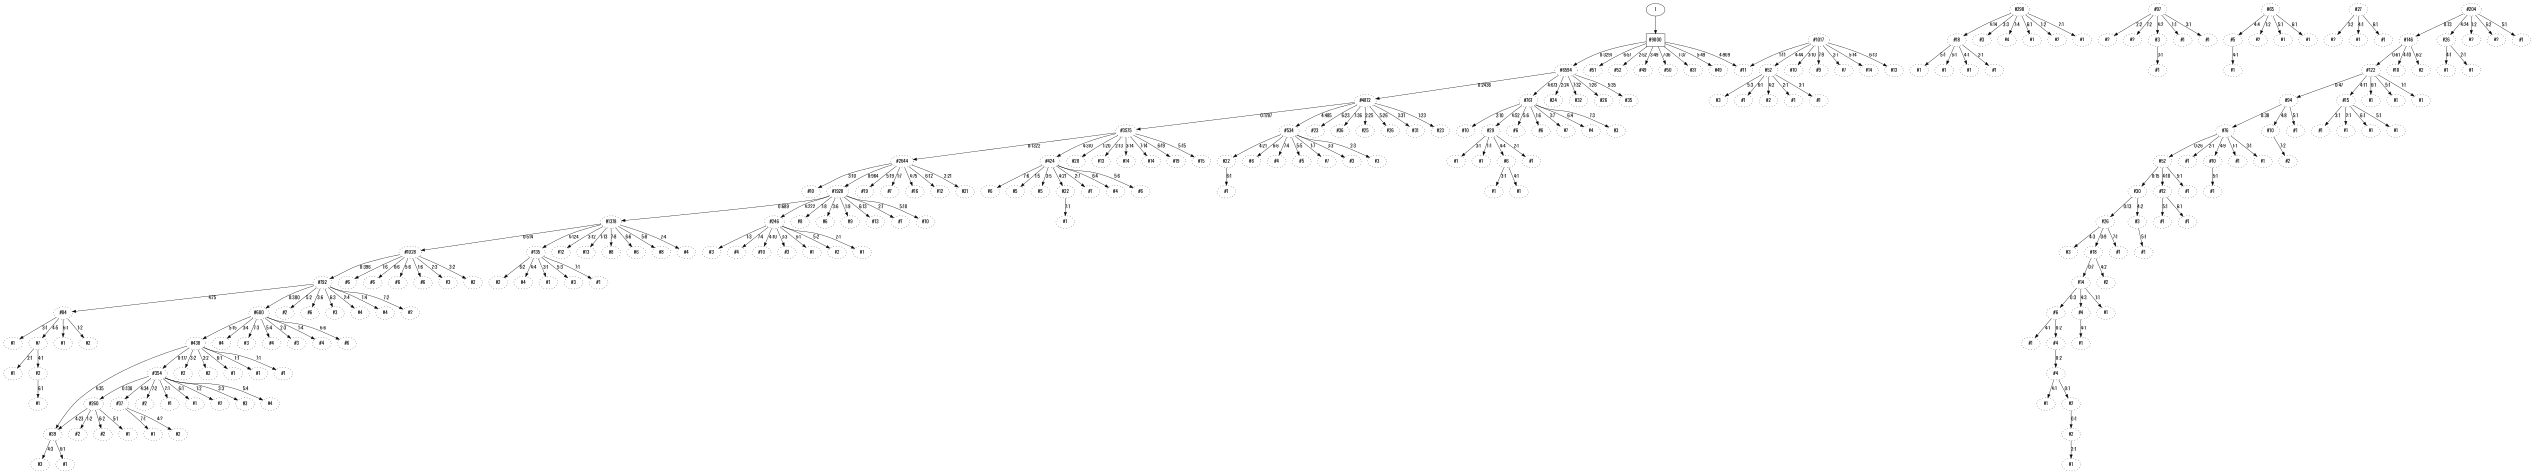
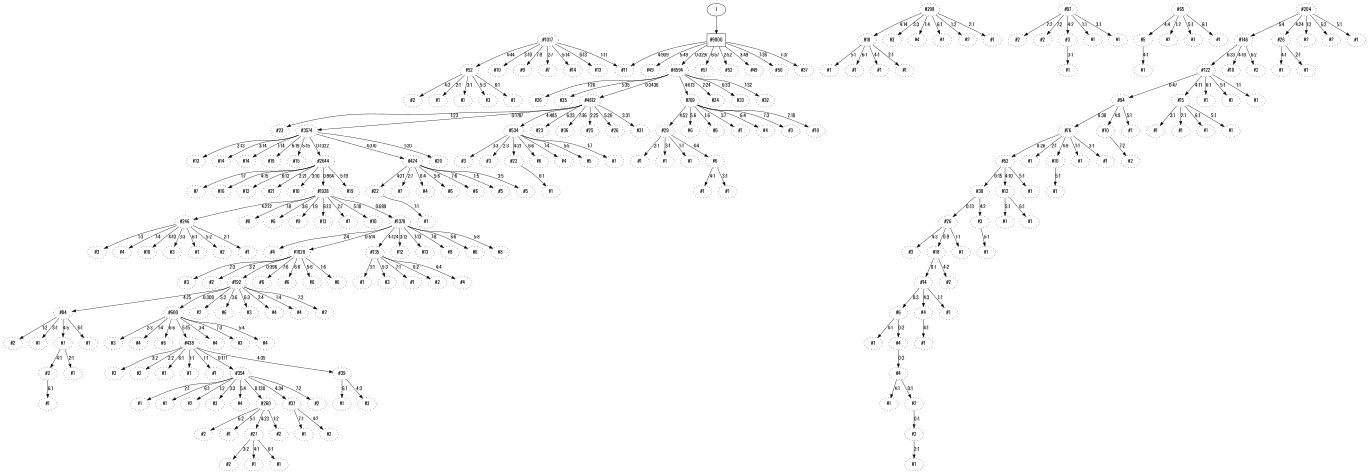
  digraph {
    fontname=Oswald
    node [fontname=Oswald style=dotted]
    edge [fontname=Oswald]
    n1 [label="#9000" shape=box style=""]
    n2 [label="#6594"]
-   n3 [label="#51"]
+   n3 [label="#57"]
    n4 [label="#52"]
    n5 [label="#49"]
    n6 [label="#50"]
    n7 [label="#37"]
    n8 [label="#49"]
    n9 [label="#11"]
    n10 [label="#4872"]
-   n11 [label="#761"]
+   n11 [label="#769"]
    n12 [label="#24"]
+   n13 [label="#33"]
    n14 [label="#32"]
    n15 [label="#26"]
    n16 [label="#35"]
    n17 [label="#1017"]
    n18 [label="#52"]
    n19 [label="#10"]
    n20 [label="#9"]
    n21 [label="#7"]
    n22 [label="#14"]
    n23 [label="#13"]
    I [style=""]
-   n25 [label="#3575"]
+   n25 [label="#3574"]
    n26 [label="#534"]
    n27 [label="#23"]
    n28 [label="#36"]
    n29 [label="#25"]
    n30 [label="#26"]
    n31 [label="#31"]
    n32 [label="#23"]
    n33 [label="#10"]
    n34 [label="#29"]
    n35 [label="#6"]
    n36 [label="#6"]
    n37 [label="#7"]
    n38 [label="#4"]
    n39 [label="#3"]
    n40 [label="#3"]
    n41 [label="#1"]
    n42 [label="#2"]
    n43 [label="#1"]
    n44 [label="#1"]
    n45 [label="#2644"]
    n46 [label="#424"]
    n47 [label="#20"]
    n48 [label="#13"]
    n49 [label="#14"]
    n50 [label="#14"]
    n51 [label="#19"]
    n52 [label="#15"]
    n53 [label="#22"]
    n54 [label="#6"]
    n55 [label="#4"]
    n56 [label="#5"]
    n57 [label="#7"]
    n58 [label="#3"]
    n59 [label="#3"]
    n60 [label="#1"]
    n61 [label="#1"]
    n62 [label="#6"]
    n63 [label="#1"]
    n64 [label="#10"]
    n65 [label="#1928"]
    n66 [label="#19"]
    n67 [label="#7"]
    n68 [label="#16"]
    n69 [label="#12"]
    n70 [label="#21"]
    n71 [label="#6"]
    n72 [label="#5"]
    n73 [label="#5"]
    n74 [label="#22"]
    n75 [label="#7"]
    n76 [label="#4"]
    n77 [label="#6"]
    n78 [label="#1"]
    n79 [label="#1378"]
    n80 [label="#246"]
    n81 [label="#8"]
    n82 [label="#6"]
    n83 [label="#9"]
    n84 [label="#13"]
    n85 [label="#7"]
    n86 [label="#10"]
    n87 [label="#298"]
    n88 [label="#18"]
    n89 [label="#3"]
    n90 [label="#4"]
    n91 [label="#1"]
    n92 [label="#2"]
    n93 [label="#1"]
    n94 [label="#1"]
    n95 [label="#1028"]
    n96 [label="#135"]
    n97 [label="#12"]
    n98 [label="#13"]
    n99 [label="#8"]
    n100 [label="#6"]
    n101 [label="#8"]
    n102 [label="#4"]
    n103 [label="#3"]
    n104 [label="#4"]
    n105 [label="#10"]
    n106 [label="#3"]
    n107 [label="#1"]
    n108 [label="#2"]
    n109 [label="#1"]
    n110 [label="#1"]
    n111 [label="#1"]
    n112 [label="#1"]
    n113 [label="#1"]
    n114 [label="#792"]
    n115 [label="#6"]
    n116 [label="#6"]
    n117 [label="#6"]
    n118 [label="#6"]
    n119 [label="#3"]
    n120 [label="#2"]
    n121 [label="#2"]
    n122 [label="#4"]
    n123 [label="#1"]
    n124 [label="#3"]
    n125 [label="#1"]
    n126 [label="#97"]
    n127 [label="#2"]
    n128 [label="#2"]
    n129 [label="#3"]
    n130 [label="#1"]
    n131 [label="#1"]
    n132 [label="#84"]
    n133 [label="#600"]
    n134 [label="#2"]
    n135 [label="#6"]
    n136 [label="#3"]
    n137 [label="#4"]
    n138 [label="#4"]
    n139 [label="#2"]
    n140 [label="#1"]
    n141 [label="#1"]
    n142 [label="#7"]
    n143 [label="#1"]
    n144 [label="#2"]
    n145 [label="#438"]
    n146 [label="#4"]
    n147 [label="#3"]
    n148 [label="#4"]
    n149 [label="#3"]
    n150 [label="#4"]
    n151 [label="#6"]
    n152 [label="#1"]
    n153 [label="#2"]
    n154 [label="#354"]
    n155 [label="#39"]
    n156 [label="#2"]
    n157 [label="#2"]
    n158 [label="#1"]
    n159 [label="#1"]
    n160 [label="#1"]
    n161 [label="#65"]
    n162 [label="#5"]
    n163 [label="#2"]
    n164 [label="#1"]
    n165 [label="#1"]
    n166 [label="#260"]
    n167 [label="#37"]
    n168 [label="#2"]
    n169 [label="#1"]
    n170 [label="#1"]
    n171 [label="#2"]
    n172 [label="#3"]
    n173 [label="#4"]
    n174 [label="#3"]
    n175 [label="#1"]
    n176 [label="#1"]
    n177 [label="#27"]
    n178 [label="#2"]
    n179 [label="#2"]
    n180 [label="#1"]
    n181 [label="#1"]
    n182 [label="#2"]
    n183 [label="#204"]
    n184 [label="#146"]
    n185 [label="#26"]
    n186 [label="#2"]
    n187 [label="#2"]
    n188 [label="#1"]
    n189 [label="#2"]
    n190 [label="#1"]
    n191 [label="#1"]
    n192 [label="#122"]
    n193 [label="#10"]
    n194 [label="#2"]
    n195 [label="#1"]
    n196 [label="#1"]
    n197 [label="#94"]
    n198 [label="#15"]
    n199 [label="#1"]
    n200 [label="#1"]
    n201 [label="#1"]
    n202 [label="#76"]
    n203 [label="#10"]
    n204 [label="#1"]
    n205 [label="#1"]
    n206 [label="#1"]
    n207 [label="#1"]
    n208 [label="#1"]
    n209 [label="#52"]
    n210 [label="#1"]
    n211 [label="#10"]
    n212 [label="#1"]
    n213 [label="#1"]
    n214 [label="#2"]
    n215 [label="#30"]
    n216 [label="#12"]
    n217 [label="#1"]
    n218 [label="#1"]
    n219 [label="#26"]
    n220 [label="#3"]
    n221 [label="#1"]
    n222 [label="#1"]
    n223 [label="#3"]
    n224 [label="#18"]
    n225 [label="#1"]
    n226 [label="#1"]
    n227 [label="#14"]
    n228 [label="#2"]
    n229 [label="#6"]
    n230 [label="#4"]
    n231 [label="#1"]
    n232 [label="#1"]
    n233 [label="#4"]
    n234 [label="#1"]
    n235 [label="#4"]
    n236 [label="#1"]
    n237 [label="#2"]
    n238 [label="#2"]
    n239 [label="#1"]
    n240 [label="#1"]
    n241 [label="#1"]
    n242 [label="#1"]
    n1 -> n2 [label="0:3297"]
    n1 -> n3 [label="6:57"]
    n1 -> n4 [label="2:52"]
    n1 -> n5 [label="3:49"]
    n1 -> n6 [label="7:36"]
    n1 -> n7 [label="7:37"]
    n1 -> n8 [label="5:49"]
    n1 -> n9 [label="4:909"]
    n2 -> n10 [label="0:2436"]
    n2 -> n11 [label="4:673"]
    n2 -> n12 [label="2:24"]
+   n2 -> n13 [label="6:33"]
    n2 -> n14 [label="7:32"]
    n2 -> n15 [label="1:26"]
    n2 -> n16 [label="5:35"]
    n10 -> n25 [label="0:1787"]
    n10 -> n26 [label="4:485"]
    n10 -> n27 [label="6:23"]
    n10 -> n28 [label="7:36"]
    n10 -> n29 [label="2:25"]
    n10 -> n30 [label="5:26"]
    n10 -> n31 [label="3:31"]
    n10 -> n32 [label="1:23"]
    n11 -> n33 [label="2:10"]
    n11 -> n34 [label="4:52"]
    n11 -> n35 [label="5:6"]
    n11 -> n36 [label="1:6"]
    n11 -> n37 [label="3:7"]
    n11 -> n38 [label="6:4"]
    n11 -> n39 [label="7:3"]
    n17 -> n9 [label="1:11"]
    n17 -> n18 [label="4:44"]
    n17 -> n19 [label="3:10"]
    n17 -> n20 [label="7:9"]
    n17 -> n21 [label="2:7"]
    n17 -> n22 [label="5:14"]
    n17 -> n23 [label="6:13"]
    n18 -> n40 [label="5:3"]
    n18 -> n41 [label="6:1"]
    n18 -> n42 [label="4:2"]
    n18 -> n43 [label="2:1"]
    n18 -> n44 [label="3:1"]
    I -> n1
    n25 -> n45 [label="0:1322"]
    n25 -> n46 [label="4:370"]
    n25 -> n47 [label="1:20"]
    n25 -> n48 [label="2:13"]
    n25 -> n49 [label="3:14"]
    n25 -> n50 [label="7:14"]
    n25 -> n51 [label="6:19"]
    n25 -> n52 [label="5:15"]
    n26 -> n53 [label="4:21"]
    n26 -> n54 [label="6:6"]
    n26 -> n55 [label="7:4"]
    n26 -> n56 [label="5:5"]
    n26 -> n57 [label="1:7"]
    n26 -> n58 [label="3:3"]
    n26 -> n59 [label="2:3"]
    n34 -> n60 [label="3:1"]
    n34 -> n61 [label="1:1"]
    n34 -> n62 [label="4:4"]
    n34 -> n63 [label="2:1"]
    n45 -> n64 [label="3:10"]
    n45 -> n65 [label="0:964"]
    n45 -> n66 [label="5:19"]
    n45 -> n67 [label="1:7"]
    n45 -> n68 [label="4:75"]
    n45 -> n69 [label="6:12"]
    n45 -> n70 [label="2:21"]
    n46 -> n71 [label="7:6"]
    n46 -> n72 [label="1:5"]
    n46 -> n73 [label="3:5"]
    n46 -> n74 [label="4:21"]
    n46 -> n75 [label="2:7"]
    n46 -> n76 [label="6:4"]
    n46 -> n77 [label="5:6"]
    n53 -> n78 [label="6:1"]
    n62 -> n241 [label="3:1"]
    n62 -> n242 [label="4:1"]
    n65 -> n79 [label="0:689"]
    n65 -> n80 [label="4:222"]
    n65 -> n81 [label="7:8"]
    n65 -> n82 [label="3:6"]
    n65 -> n83 [label="1:9"]
    n65 -> n84 [label="6:13"]
    n65 -> n85 [label="2:7"]
    n65 -> n86 [label="5:10"]
    n74 -> n94 [label="7:1"]
    n79 -> n95 [label="0:514"]
    n79 -> n96 [label="4:124"]
    n79 -> n97 [label="3:12"]
    n79 -> n98 [label="1:13"]
    n79 -> n99 [label="7:8"]
    n79 -> n100 [label="6:6"]
    n79 -> n101 [label="5:8"]
    n79 -> n102 [label="2:4"]
    n80 -> n103 [label="1:3"]
    n80 -> n104 [label="7:4"]
    n80 -> n105 [label="4:10"]
    n80 -> n106 [label="3:3"]
    n80 -> n107 [label="6:1"]
    n80 -> n108 [label="5:2"]
    n80 -> n109 [label="2:1"]
    n87 -> n88 [label="4:14"]
    n87 -> n89 [label="3:3"]
    n87 -> n90 [label="7:4"]
    n87 -> n91 [label="6:1"]
    n87 -> n92 [label="1:2"]
    n87 -> n93 [label="2:1"]
    n88 -> n110 [label="5:1"]
    n88 -> n111 [label="6:1"]
    n88 -> n112 [label="4:1"]
    n88 -> n113 [label="2:1"]
    n95 -> n114 [label="0:396"]
    n95 -> n115 [label="7:6"]
    n95 -> n116 [label="6:6"]
    n95 -> n117 [label="5:6"]
    n95 -> n118 [label="1:6"]
    n95 -> n119 [label="2:3"]
    n95 -> n120 [label="3:2"]
    n96 -> n121 [label="6:2"]
    n96 -> n122 [label="4:4"]
    n96 -> n123 [label="3:1"]
    n96 -> n124 [label="5:3"]
    n96 -> n125 [label="7:1"]
    n114 -> n132 [label="4:75"]
    n114 -> n133 [label="0:300"]
    n114 -> n134 [label="5:2"]
    n114 -> n135 [label="3:6"]
    n114 -> n136 [label="6:3"]
    n114 -> n137 [label="2:4"]
    n114 -> n138 [label="1:4"]
    n114 -> n139 [label="7:2"]
    n126 -> n127 [label="2:2"]
    n126 -> n128 [label="7:2"]
    n126 -> n129 [label="4:2"]
    n126 -> n130 [label="1:1"]
    n126 -> n131 [label="3:1"]
    n129 -> n140 [label="3:1"]
    n132 -> n141 [label="3:1"]
    n132 -> n142 [label="4:5"]
    n132 -> n143 [label="6:1"]
    n132 -> n144 [label="1:2"]
    n133 -> n145 [label="5:15"]
    n133 -> n146 [label="3:4"]
    n133 -> n147 [label="7:3"]
    n133 -> n148 [label="5:4"]
    n133 -> n149 [label="2:3"]
    n133 -> n150 [label="1:4"]
    n133 -> n151 [label="6:6"]
    n142 -> n152 [label="2:1"]
    n142 -> n153 [label="4:1"]
    n145 -> n154 [label="0:177"]
    n145 -> n155 [label="4:35"]
    n145 -> n156 [label="3:2"]
    n145 -> n157 [label="2:2"]
    n145 -> n158 [label="6:1"]
    n145 -> n159 [label="1:1"]
    n145 -> n160 [label="7:1"]
    n153 -> n240 [label="6:1"]
    n154 -> n166 [label="0:130"]
    n154 -> n167 [label="4:34"]
    n154 -> n168 [label="7:2"]
    n154 -> n169 [label="2:1"]
    n154 -> n170 [label="6:1"]
    n154 -> n171 [label="1:2"]
    n154 -> n172 [label="3:3"]
    n154 -> n173 [label="5:4"]
    n155 -> n174 [label="4:3"]
    n155 -> n175 [label="6:1"]
    n161 -> n162 [label="4:4"]
    n161 -> n163 [label="1:2"]
    n161 -> n164 [label="5:1"]
    n161 -> n165 [label="6:1"]
    n162 -> n176 [label="4:1"]
-   n166 -> n155 [label="4:23"]
+   n166 -> n177 [label="4:23"]
    n166 -> n178 [label="1:2"]
    n166 -> n179 [label="6:2"]
    n166 -> n180 [label="5:1"]
    n167 -> n181 [label="7:1"]
    n167 -> n182 [label="4:2"]
    n177 -> n189 [label="3:2"]
    n177 -> n190 [label="4:1"]
    n177 -> n191 [label="6:1"]
-   n183 -> n184 [label="0:73"]
+   n183 -> n184 [label="5:4"]
    n183 -> n185 [label="4:24"]
    n183 -> n186 [label="1:2"]
    n183 -> n187 [label="6:2"]
    n183 -> n188 [label="5:1"]
-   n184 -> n192 [label="0:61"]
+   n184 -> n192 [label="6:33"]
    n184 -> n193 [label="4:10"]
    n184 -> n194 [label="6:2"]
    n185 -> n195 [label="4:1"]
    n185 -> n196 [label="2:1"]
    n192 -> n197 [label="0:47"]
    n192 -> n198 [label="4:11"]
    n192 -> n199 [label="6:1"]
    n192 -> n200 [label="5:1"]
    n192 -> n201 [label="1:1"]
    n197 -> n202 [label="0:38"]
    n197 -> n203 [label="4:8"]
    n197 -> n204 [label="5:1"]
    n198 -> n205 [label="3:1"]
    n198 -> n206 [label="2:1"]
    n198 -> n207 [label="6:1"]
    n198 -> n208 [label="5:1"]
    n202 -> n209 [label="0:26"]
    n202 -> n210 [label="2:1"]
    n202 -> n211 [label="4:9"]
    n202 -> n212 [label="1:1"]
    n202 -> n213 [label="3:1"]
    n203 -> n214 [label="7:2"]
    n209 -> n215 [label="0:15"]
    n209 -> n216 [label="4:10"]
    n209 -> n217 [label="5:1"]
    n211 -> n218 [label="5:1"]
    n215 -> n219 [label="0:13"]
    n215 -> n220 [label="4:2"]
    n216 -> n221 [label="5:1"]
    n216 -> n222 [label="6:1"]
    n219 -> n223 [label="4:3"]
    n219 -> n224 [label="0:9"]
    n219 -> n225 [label="7:1"]
    n220 -> n226 [label="5:1"]
    n224 -> n227 [label="0:7"]
    n224 -> n228 [label="4:2"]
    n227 -> n229 [label="0:3"]
    n227 -> n230 [label="4:3"]
    n227 -> n231 [label="1:1"]
    n229 -> n232 [label="4:1"]
    n229 -> n233 [label="0:2"]
    n230 -> n234 [label="4:1"]
    n233 -> n235 [label="0:2"]
    n235 -> n236 [label="4:1"]
    n235 -> n237 [label="0:1"]
    n237 -> n238 [label="0:1"]
    n238 -> n239 [label="2:1"]
  }
